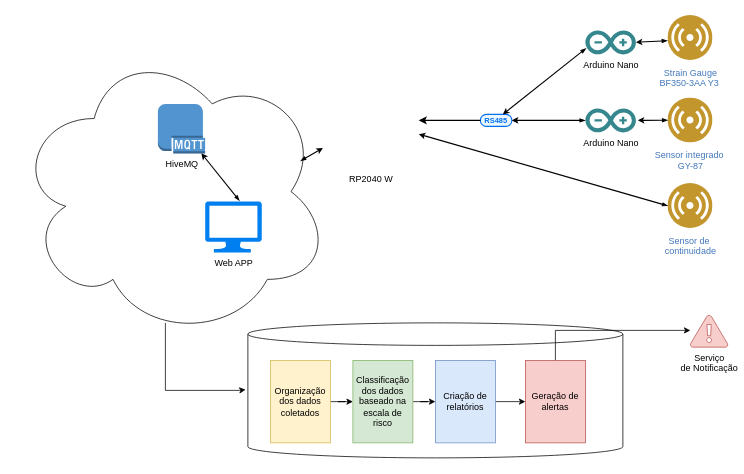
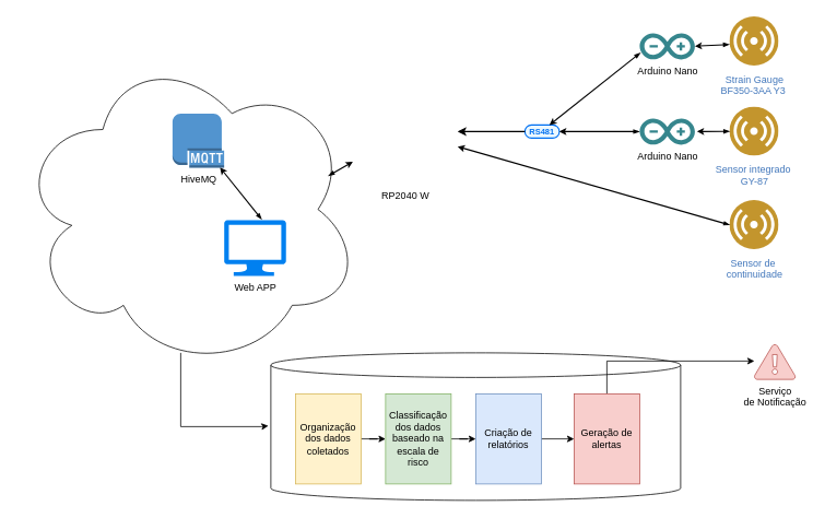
  <mxCell id="0" />
  <mxCell id="1" parent="0" />
  <mxCell id="2" value="" style="ellipse;shape=cloud;whiteSpace=wrap;html=1;" vertex="1" parent="1"><mxGeometry x="20" y="60" width="420" height="390" as="geometry" /></mxCell>
  <mxCell id="3" value="RP2040 W" style="shape=image;html=1;verticalAlign=top;verticalLabelPosition=bottom;labelBackgroundColor=#ffffff;imageAspect=0;aspect=fixed;image=https://cdn1.iconfinder.com/data/icons/fruit-136/64/Fruit_iconfree_Filled_Outline_raspberry-healthy-organic-food-fruit_icon-128.png" vertex="1" parent="1"><mxGeometry x="430" y="96" width="128" height="128" as="geometry" /></mxCell>
  <mxCell id="4" value="Strain Gauge&lt;br&gt;BF350-3AA Y3&amp;nbsp;" style="image;aspect=fixed;perimeter=ellipsePerimeter;html=1;align=center;shadow=0;dashed=0;fontColor=#4277BB;labelBackgroundColor=default;fontSize=12;spacingTop=3;image=img/lib/ibm/users/sensor.svg;" vertex="1" parent="1"><mxGeometry x="890" y="20" width="60" height="60" as="geometry" /></mxCell>
  <mxCell id="5" value="Sensor de&amp;nbsp;&lt;div&gt;continuidade&lt;/div&gt;" style="image;aspect=fixed;perimeter=ellipsePerimeter;html=1;align=center;shadow=0;dashed=0;fontColor=#4277BB;labelBackgroundColor=default;fontSize=12;spacingTop=3;image=img/lib/ibm/users/sensor.svg;" vertex="1" parent="1"><mxGeometry x="890" y="244" width="60" height="60" as="geometry" /></mxCell>
  <mxCell id="6" value="Sensor integrado&amp;nbsp;&lt;br&gt;GY-87" style="image;aspect=fixed;perimeter=ellipsePerimeter;html=1;align=center;shadow=0;dashed=0;fontColor=#4277BB;labelBackgroundColor=default;fontSize=12;spacingTop=3;image=img/lib/ibm/users/sensor.svg;" vertex="1" parent="1"><mxGeometry x="890" y="130" width="60" height="60" as="geometry" /></mxCell>
  <mxCell id="7" value="Serviço &lt;br&gt;de Notificação" style="verticalLabelPosition=bottom;html=1;verticalAlign=top;align=center;strokeColor=#b85450;fillColor=#f8cecc;shape=mxgraph.azure.azure_alert;" vertex="1" parent="1"><mxGeometry x="920" y="420" width="50" height="42.5" as="geometry" /></mxCell>
- <mxCell id="8" value="&lt;p style=&quot;line-height: 114%;&quot;&gt;&lt;font color=&quot;#0070f2&quot; size=&quot;1&quot;&gt;&lt;b style=&quot;&quot;&gt;RS485&lt;/b&gt;&lt;/font&gt;&lt;/p&gt;" style="rounded=1;whiteSpace=wrap;html=1;arcSize=50;strokeColor=#0070F2;fillColor=#EBF8FF;fontColor=#266f3a;strokeWidth=1.5;" vertex="1" parent="1"><mxGeometry x="640" y="152" width="41.99" height="16" as="geometry" /></mxCell>
+ <mxCell id="8" value="&lt;p style=&quot;line-height: 114%;&quot;&gt;&lt;font color=&quot;#0070f2&quot; size=&quot;1&quot;&gt;&lt;b style=&quot;&quot;&gt;RS481&lt;/b&gt;&lt;/font&gt;&lt;/p&gt;" style="rounded=1;whiteSpace=wrap;html=1;arcSize=50;strokeColor=#0070F2;fillColor=#EBF8FF;fontColor=#266f3a;strokeWidth=1.5;" vertex="1" parent="1"><mxGeometry x="640" y="152" width="41.99" height="16" as="geometry" /></mxCell>
  <mxCell id="9" value="" style="endArrow=none;html=1;rounded=0;entryX=0;entryY=0.5;entryDx=0;entryDy=0;strokeColor=#000000;strokeWidth=1.5;startArrow=classic;startFill=1;" edge="1" target="8" parent="1" source="3"><mxGeometry width="50" height="50" relative="1" as="geometry"><mxPoint x="610" y="160" as="sourcePoint" /><mxPoint x="670" y="150" as="targetPoint" /></mxGeometry></mxCell>
  <mxCell id="10" value="" style="endArrow=blockThin;html=1;rounded=0;strokeColor=#000000;strokeWidth=1.5;exitX=1.015;exitY=0.505;exitDx=0;exitDy=0;exitPerimeter=0;endFill=1;endSize=4;startSize=4;startArrow=classic;startFill=1;" edge="1" parent="1"><mxGeometry width="50" height="50" relative="1" as="geometry"><mxPoint x="670" y="152" as="sourcePoint" /><mxPoint x="780.929" y="63.92" as="targetPoint" /></mxGeometry></mxCell>
  <mxCell id="11" value="" style="endArrow=blockThin;html=1;rounded=0;strokeColor=#000000;strokeWidth=1.5;exitX=1;exitY=0.5;exitDx=0;exitDy=0;endFill=1;endSize=4;startSize=4;startArrow=classic;startFill=1;" edge="1" parent="1" source="8" target="14"><mxGeometry width="50" height="50" relative="1" as="geometry"><mxPoint x="693" y="170" as="sourcePoint" /><mxPoint x="788" y="65" as="targetPoint" /></mxGeometry></mxCell>
  <mxCell id="12" value="" style="endArrow=blockThin;html=1;rounded=0;strokeColor=#000000;strokeWidth=1.5;endFill=1;endSize=4;startSize=4;entryX=0;entryY=0.5;entryDx=0;entryDy=0;startArrow=classic;startFill=1;" edge="1" parent="1" source="3" target="5"><mxGeometry width="50" height="50" relative="1" as="geometry"><mxPoint x="703" y="180" as="sourcePoint" /><mxPoint x="795.214" y="258" as="targetPoint" /></mxGeometry></mxCell>
  <mxCell id="13" value="Arduino Nano" style="dashed=0;outlineConnect=0;html=1;align=center;labelPosition=center;verticalLabelPosition=bottom;verticalAlign=top;shape=mxgraph.weblogos.arduino;fillColor=#36868D;strokeColor=none" vertex="1" parent="1"><mxGeometry x="780" y="40" width="67.4" height="32" as="geometry" /></mxCell>
  <mxCell id="14" value="Arduino Nano" style="dashed=0;outlineConnect=0;html=1;align=center;labelPosition=center;verticalLabelPosition=bottom;verticalAlign=top;shape=mxgraph.weblogos.arduino;fillColor=#36868D;strokeColor=none" vertex="1" parent="1"><mxGeometry x="780" y="144" width="67.4" height="32" as="geometry" /></mxCell>
  <mxCell id="15" value="" style="endArrow=blockThin;html=1;rounded=0;strokeColor=#000000;strokeWidth=1.5;endFill=1;endSize=4;startSize=4;startArrow=classic;startFill=1;" edge="1" parent="1"><mxGeometry width="50" height="50" relative="1" as="geometry"><mxPoint x="850" y="160" as="sourcePoint" /><mxPoint x="890" y="159.76" as="targetPoint" /></mxGeometry></mxCell>
  <mxCell id="16" value="" style="endArrow=blockThin;html=1;rounded=0;strokeColor=#000000;strokeWidth=1.5;exitX=1;exitY=0.5;exitDx=0;exitDy=0;endFill=1;endSize=4;startSize=4;entryX=-0.006;entryY=0.564;entryDx=0;entryDy=0;entryPerimeter=0;startArrow=classic;startFill=1;" edge="1" parent="1" target="4"><mxGeometry width="50" height="50" relative="1" as="geometry"><mxPoint x="847.4" y="55.76" as="sourcePoint" /><mxPoint x="945.4" y="55.76" as="targetPoint" /></mxGeometry></mxCell>
  <mxCell id="17" value="" style="endArrow=blockThin;html=1;rounded=0;strokeColor=#000000;strokeWidth=1.5;endFill=1;endSize=4;startSize=4;entryX=0.905;entryY=0.395;entryDx=0;entryDy=0;startArrow=classic;startFill=1;entryPerimeter=0;" edge="1" parent="1" source="3" target="2"><mxGeometry width="50" height="50" relative="1" as="geometry"><mxPoint x="568" y="188" as="sourcePoint" /><mxPoint x="900" y="284" as="targetPoint" /></mxGeometry></mxCell>
  <mxCell id="18" value="HiveMQ" style="outlineConnect=0;dashed=0;verticalLabelPosition=bottom;verticalAlign=top;align=center;html=1;shape=mxgraph.aws3.mqtt_protocol;fillColor=#5294CF;gradientColor=none;" vertex="1" parent="1"><mxGeometry x="210" y="138" width="63" height="66" as="geometry" /></mxCell>
  <mxCell id="19" value="Web APP" style="verticalLabelPosition=bottom;html=1;verticalAlign=top;align=center;strokeColor=none;fillColor=#0080F0;shape=mxgraph.azure.computer;pointerEvents=1;" vertex="1" parent="1"><mxGeometry x="273" y="268" width="75.56" height="68" as="geometry" /></mxCell>
  <mxCell id="20" value="" style="endArrow=blockThin;html=1;rounded=0;strokeColor=#000000;strokeWidth=1.5;endFill=1;endSize=4;startSize=4;startArrow=classic;startFill=1;entryX=0.607;entryY=-0.011;entryDx=0;entryDy=0;entryPerimeter=0;" edge="1" parent="1" source="18" target="19"><mxGeometry width="50" height="50" relative="1" as="geometry"><mxPoint x="400" y="114" as="sourcePoint" /><mxPoint x="297" y="155" as="targetPoint" /></mxGeometry></mxCell>
  <mxCell id="21" value="" style="shape=cylinder3;whiteSpace=wrap;html=1;boundedLbl=1;backgroundOutline=1;size=15;" vertex="1" parent="1"><mxGeometry x="330" y="430" width="500" height="180" as="geometry" /></mxCell>
  <mxCell id="22" style="edgeStyle=orthogonalEdgeStyle;rounded=0;orthogonalLoop=1;jettySize=auto;html=1;" edge="1" parent="1" source="23" target="25"><mxGeometry relative="1" as="geometry" /></mxCell>
  <mxCell id="23" value="Organização dos dados coletados" style="rounded=0;whiteSpace=wrap;html=1;fillColor=#fff2cc;strokeColor=#d6b656;" vertex="1" parent="1"><mxGeometry x="360" y="480" width="80" height="110" as="geometry" /></mxCell>
  <mxCell id="24" style="edgeStyle=orthogonalEdgeStyle;rounded=0;orthogonalLoop=1;jettySize=auto;html=1;" edge="1" parent="1" source="25" target="27"><mxGeometry relative="1" as="geometry" /></mxCell>
  <mxCell id="25" value="Classificação dos dados baseado na escala de risco&lt;span style=&quot;color: rgba(0, 0, 0, 0); font-family: monospace; font-size: 0px; text-align: start; text-wrap-mode: nowrap;&quot;&gt;%3CmxGraphModel%3E%3Croot%3E%3CmxCell%20id%3D%220%22%2F%3E%3CmxCell%20id%3D%221%22%20parent%3D%220%22%2F%3E%3CmxCell%20id%3D%222%22%20value%3D%22Organiza%C3%A7%C3%A3o%20dos%20dados%20coletados%22%20style%3D%22rounded%3D0%3BwhiteSpace%3Dwrap%3Bhtml%3D1%3B%22%20vertex%3D%221%22%20parent%3D%221%22%3E%3CmxGeometry%20x%3D%22-30%22%20y%3D%22480%22%20width%3D%2280%22%20height%3D%22110%22%20as%3D%22geometry%22%2F%3E%3C%2FmxCell%3E%3C%2Froot%3E%3C%2FmxGraphModel%3E&lt;/span&gt;" style="rounded=0;whiteSpace=wrap;html=1;fillColor=#d5e8d4;strokeColor=#82b366;" vertex="1" parent="1"><mxGeometry x="470" y="480" width="80" height="110" as="geometry" /></mxCell>
  <mxCell id="26" value="" style="edgeStyle=orthogonalEdgeStyle;rounded=0;orthogonalLoop=1;jettySize=auto;html=1;" edge="1" parent="1" source="27" target="29"><mxGeometry relative="1" as="geometry"><Array as="points"><mxPoint x="720" y="535" /><mxPoint x="720" y="535" /></Array></mxGeometry></mxCell>
  <mxCell id="27" value="Criação de relatórios" style="rounded=0;whiteSpace=wrap;html=1;fillColor=#dae8fc;strokeColor=#6c8ebf;" vertex="1" parent="1"><mxGeometry x="580" y="480" width="80" height="110" as="geometry" /></mxCell>
  <mxCell id="28" style="edgeStyle=orthogonalEdgeStyle;rounded=0;orthogonalLoop=1;jettySize=auto;html=1;" edge="1" parent="1" source="29" target="7"><mxGeometry relative="1" as="geometry"><mxPoint x="910" y="460" as="targetPoint" /><Array as="points"><mxPoint x="740" y="440" /></Array></mxGeometry></mxCell>
  <mxCell id="29" value="Geração de alertas" style="rounded=0;whiteSpace=wrap;html=1;fillColor=#f8cecc;strokeColor=#b85450;" vertex="1" parent="1"><mxGeometry x="700" y="480" width="80" height="110" as="geometry" /></mxCell>
  <mxCell id="30" style="edgeStyle=orthogonalEdgeStyle;rounded=0;orthogonalLoop=1;jettySize=auto;html=1;entryX=-0.006;entryY=0.495;entryDx=0;entryDy=0;entryPerimeter=0;" edge="1" parent="1" target="21"><mxGeometry relative="1" as="geometry"><mxPoint x="220" y="430" as="sourcePoint" /><mxPoint x="318.5" y="519.8" as="targetPoint" /><Array as="points"><mxPoint x="220" y="520" /><mxPoint x="319" y="520" /></Array></mxGeometry></mxCell>
